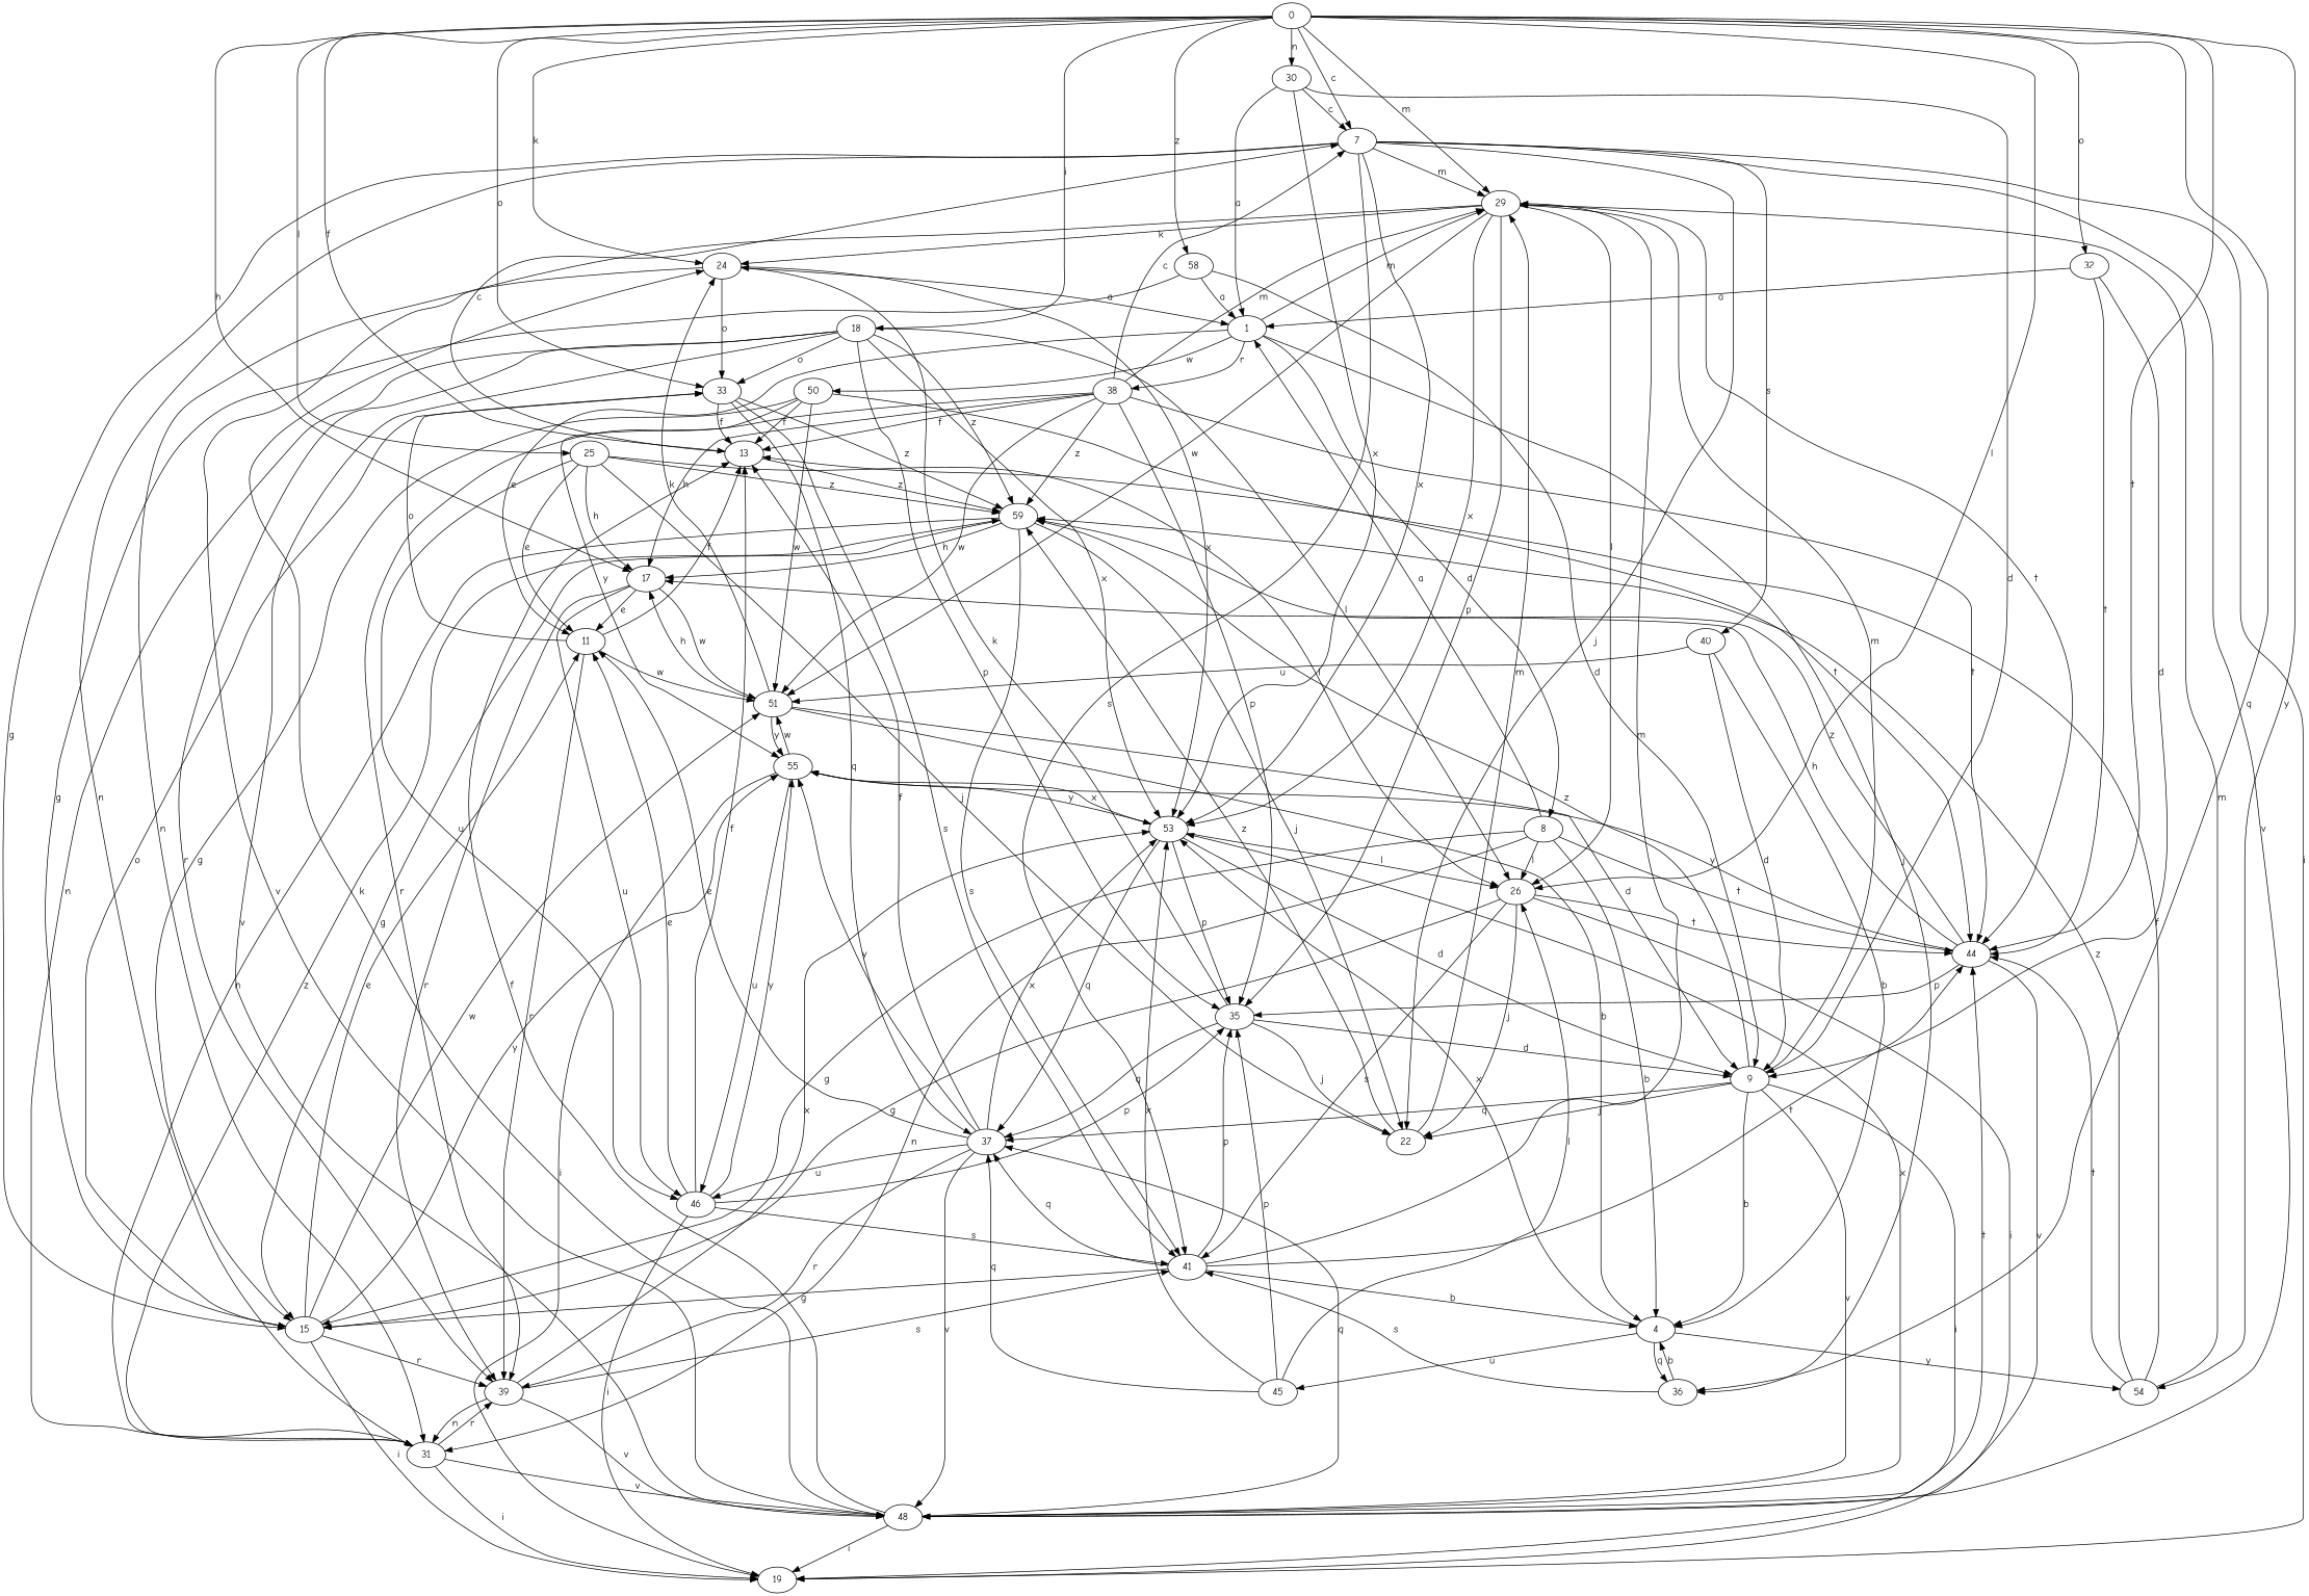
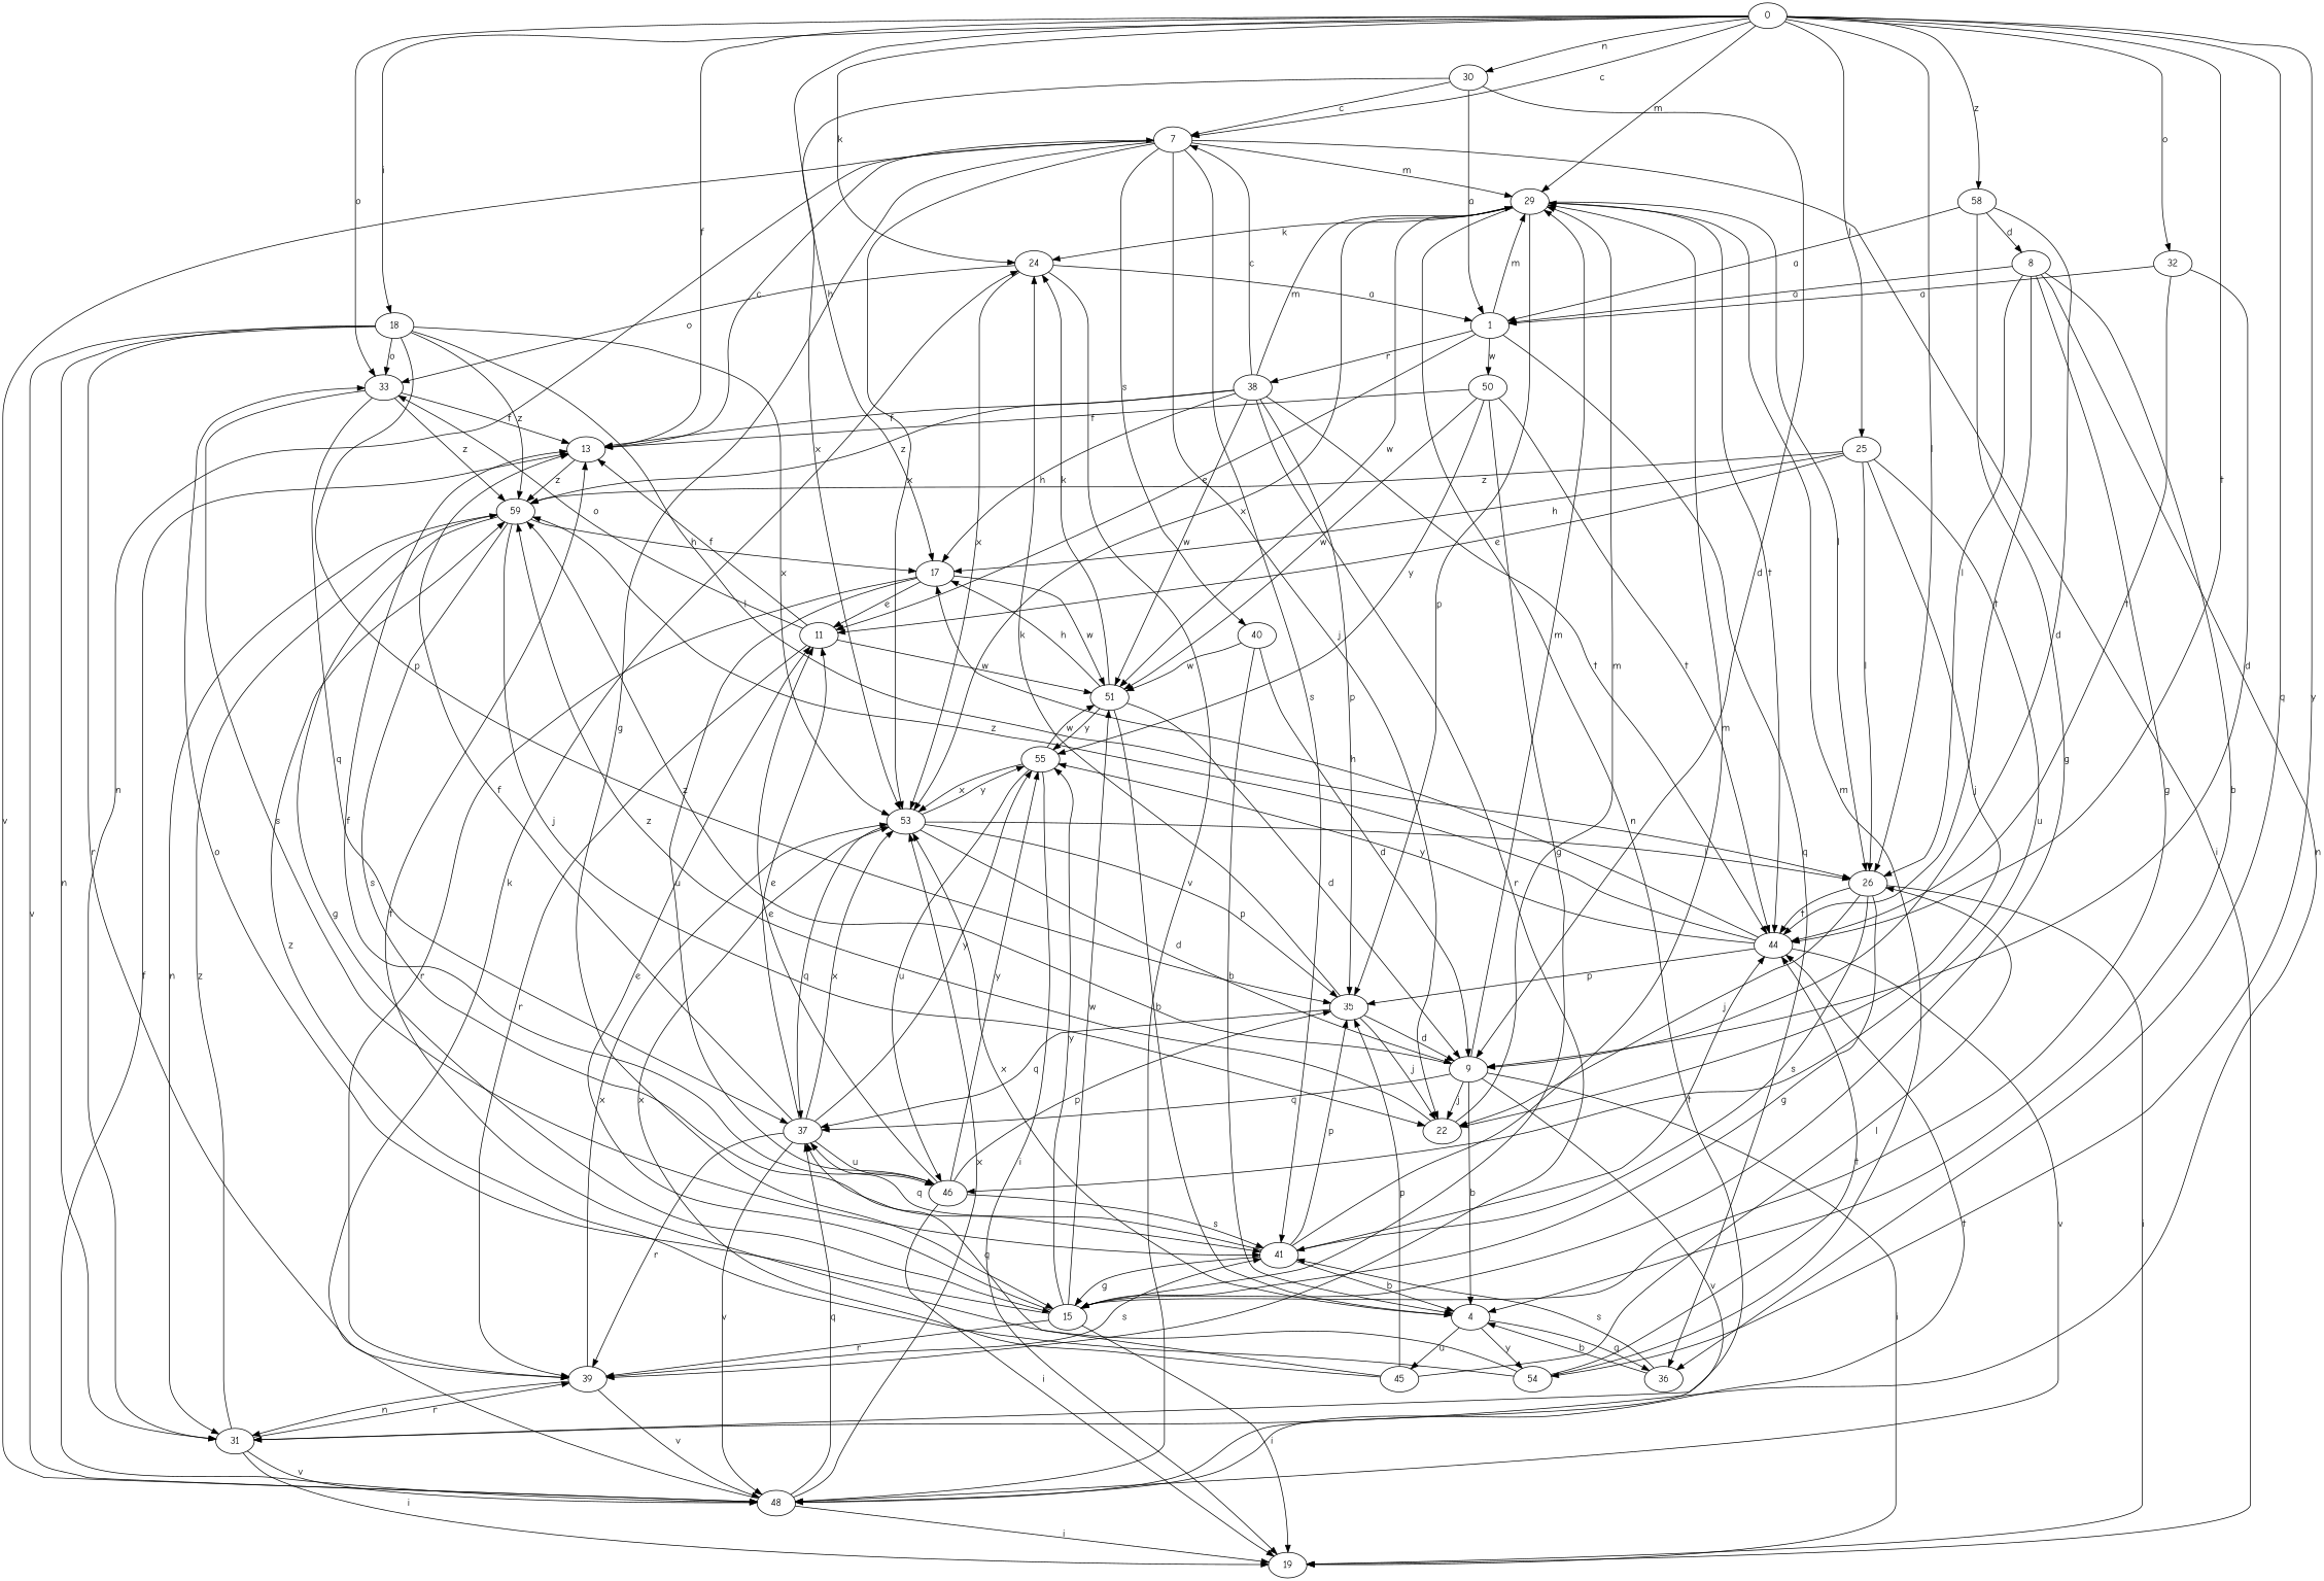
  strict digraph {
    fontname="Comic Neue"
    node [fontname="Comic Neue"]
    edge [fontname="Comic Neue"]
    0
    7
    13
    17
    18
    24
    25
    26
    29
    30
    32
    33
    36
    44
    54
    58
    53
    15
    19
    22
    31
    40
    41
    48
    59
    11
    39
    51
    46
    35
    1
    9
    37
    4
    55
    8
    38
    50
    45
    0 -> 7 [label=c]
    0 -> 13 [label=f]
    0 -> 17 [label=h]
    0 -> 18 [label=i]
    0 -> 24 [label=k]
    0 -> 25 [label=l]
    0 -> 26 [label=l]
    0 -> 29 [label=m]
    0 -> 30 [label=n]
    0 -> 32 [label=o]
    0 -> 33 [label=o]
    0 -> 36 [label=q]
    0 -> 44 [label=t]
    0 -> 54 [label=y]
    0 -> 58 [label=z]
    7 -> 29 [label=m]
    7 -> 53 [label=x]
    7 -> 15 [label=g]
    7 -> 19 [label=i]
    7 -> 22 [label=j]
    7 -> 31 [label=n]
    7 -> 40 [label=s]
    7 -> 41 [label=s]
    7 -> 48 [label=v]
    13 -> 7 [label=c]
    13 -> 59 [label=z]
    17 -> 11 [label=e]
    17 -> 39 [label=r]
    17 -> 51 [label=w]
    17 -> 46 [label=u]
    18 -> 26 [label=l]
    18 -> 33 [label=o]
    18 -> 53 [label=x]
    18 -> 31 [label=n]
    18 -> 48 [label=v]
    18 -> 59 [label=z]
    18 -> 39 [label=r]
    18 -> 35 [label=p]
    24 -> 33 [label=o]
    24 -> 53 [label=x]
    24 -> 48 [label=v]
    24 -> 1 [label=a]
    25 -> 17 [label=h]
    25 -> 26 [label=l]
    25 -> 22 [label=j]
    25 -> 59 [label=z]
    25 -> 11 [label=e]
    25 -> 46 [label=u]
    26 -> 44 [label=t]
    26 -> 15 [label=g]
    26 -> 19 [label=i]
    26 -> 22 [label=j]
    26 -> 41 [label=s]
    29 -> 24 [label=k]
    29 -> 26 [label=l]
    29 -> 44 [label=t]
    29 -> 53 [label=x]
    29 -> 31 [label=n]
    29 -> 51 [label=w]
    29 -> 35 [label=p]
    30 -> 7 [label=c]
    30 -> 53 [label=x]
    30 -> 1 [label=a]
    30 -> 9 [label=d]
    32 -> 44 [label=t]
    32 -> 1 [label=a]
    32 -> 9 [label=d]
    33 -> 13 [label=f]
    33 -> 41 [label=s]
    33 -> 59 [label=z]
    33 -> 37 [label=q]
    36 -> 41 [label=s]
    36 -> 4 [label=b]
    44 -> 17 [label=h]
    44 -> 48 [label=v]
    44 -> 59 [label=z]
    44 -> 35 [label=p]
    44 -> 55 [label=y]
    54 -> 13 [label=f]
    54 -> 29 [label=m]
    54 -> 44 [label=t]
    54 -> 59 [label=z]
    58 -> 15 [label=g]
    58 -> 1 [label=a]
    58 -> 9 [label=d]
    53 -> 26 [label=l]
    53 -> 35 [label=p]
    53 -> 9 [label=d]
    53 -> 37 [label=q]
    53 -> 55 [label=y]
    15 -> 33 [label=o]
    15 -> 19 [label=i]
    15 -> 11 [label=e]
    15 -> 39 [label=r]
    15 -> 51 [label=w]
    15 -> 55 [label=y]
    22 -> 29 [label=m]
    22 -> 59 [label=z]
    31 -> 19 [label=i]
    31 -> 48 [label=v]
    31 -> 59 [label=z]
    31 -> 39 [label=r]
-   40 -> 51 [label=u]
+   40 -> 51 [label=w]
    40 -> 9 [label=d]
    40 -> 4 [label=b]
    41 -> 29 [label=m]
    41 -> 44 [label=t]
    41 -> 15 [label=g]
    41 -> 35 [label=p]
    41 -> 37 [label=q]
    41 -> 4 [label=b]
    48 -> 13 [label=f]
    48 -> 24 [label=k]
    48 -> 44 [label=t]
    48 -> 53 [label=x]
    48 -> 19 [label=i]
    48 -> 37 [label=q]
    59 -> 17 [label=h]
    59 -> 15 [label=g]
    59 -> 22 [label=j]
    59 -> 31 [label=n]
    59 -> 41 [label=s]
    11 -> 13 [label=f]
    11 -> 33 [label=o]
    11 -> 39 [label=r]
    11 -> 51 [label=w]
    39 -> 53 [label=x]
    39 -> 31 [label=n]
    39 -> 41 [label=s]
    39 -> 48 [label=v]
    51 -> 17 [label=h]
    51 -> 24 [label=k]
    51 -> 9 [label=d]
    51 -> 4 [label=b]
    51 -> 55 [label=y]
    46 -> 13 [label=f]
    46 -> 19 [label=i]
    46 -> 41 [label=s]
    46 -> 11 [label=e]
    46 -> 35 [label=p]
    46 -> 55 [label=y]
    35 -> 24 [label=k]
    35 -> 22 [label=j]
    35 -> 9 [label=d]
    35 -> 37 [label=q]
    1 -> 29 [label=m]
-   1 -> 36 [label=j]
+   1 -> 36 [label=q]
    1 -> 11 [label=e]
-   1 -> 8 [label=d]
+   58 -> 8 [label=d]
    1 -> 38 [label=r]
    1 -> 50 [label=w]
    9 -> 29 [label=m]
    9 -> 19 [label=i]
    9 -> 22 [label=j]
    9 -> 48 [label=v]
    9 -> 59 [label=z]
    9 -> 37 [label=q]
    9 -> 4 [label=b]
    37 -> 13 [label=f]
    37 -> 53 [label=x]
    37 -> 48 [label=v]
    37 -> 11 [label=e]
    37 -> 39 [label=r]
    37 -> 46 [label=u]
    37 -> 55 [label=y]
    4 -> 36 [label=q]
    4 -> 54 [label=y]
    4 -> 53 [label=x]
    4 -> 45 [label=u]
    55 -> 53 [label=x]
    55 -> 19 [label=i]
    55 -> 51 [label=w]
    55 -> 46 [label=u]
    8 -> 26 [label=l]
    8 -> 44 [label=t]
    8 -> 15 [label=g]
    8 -> 31 [label=n]
    8 -> 1 [label=a]
    8 -> 4 [label=b]
    38 -> 7 [label=c]
    38 -> 13 [label=f]
    38 -> 17 [label=h]
    38 -> 29 [label=m]
    38 -> 44 [label=t]
    38 -> 59 [label=z]
    38 -> 39 [label=r]
    38 -> 51 [label=w]
    38 -> 35 [label=p]
    50 -> 13 [label=f]
    50 -> 44 [label=t]
    50 -> 15 [label=g]
    50 -> 51 [label=w]
    50 -> 55 [label=y]
    45 -> 26 [label=l]
    45 -> 53 [label=x]
    45 -> 35 [label=p]
    45 -> 37 [label=q]
  }
